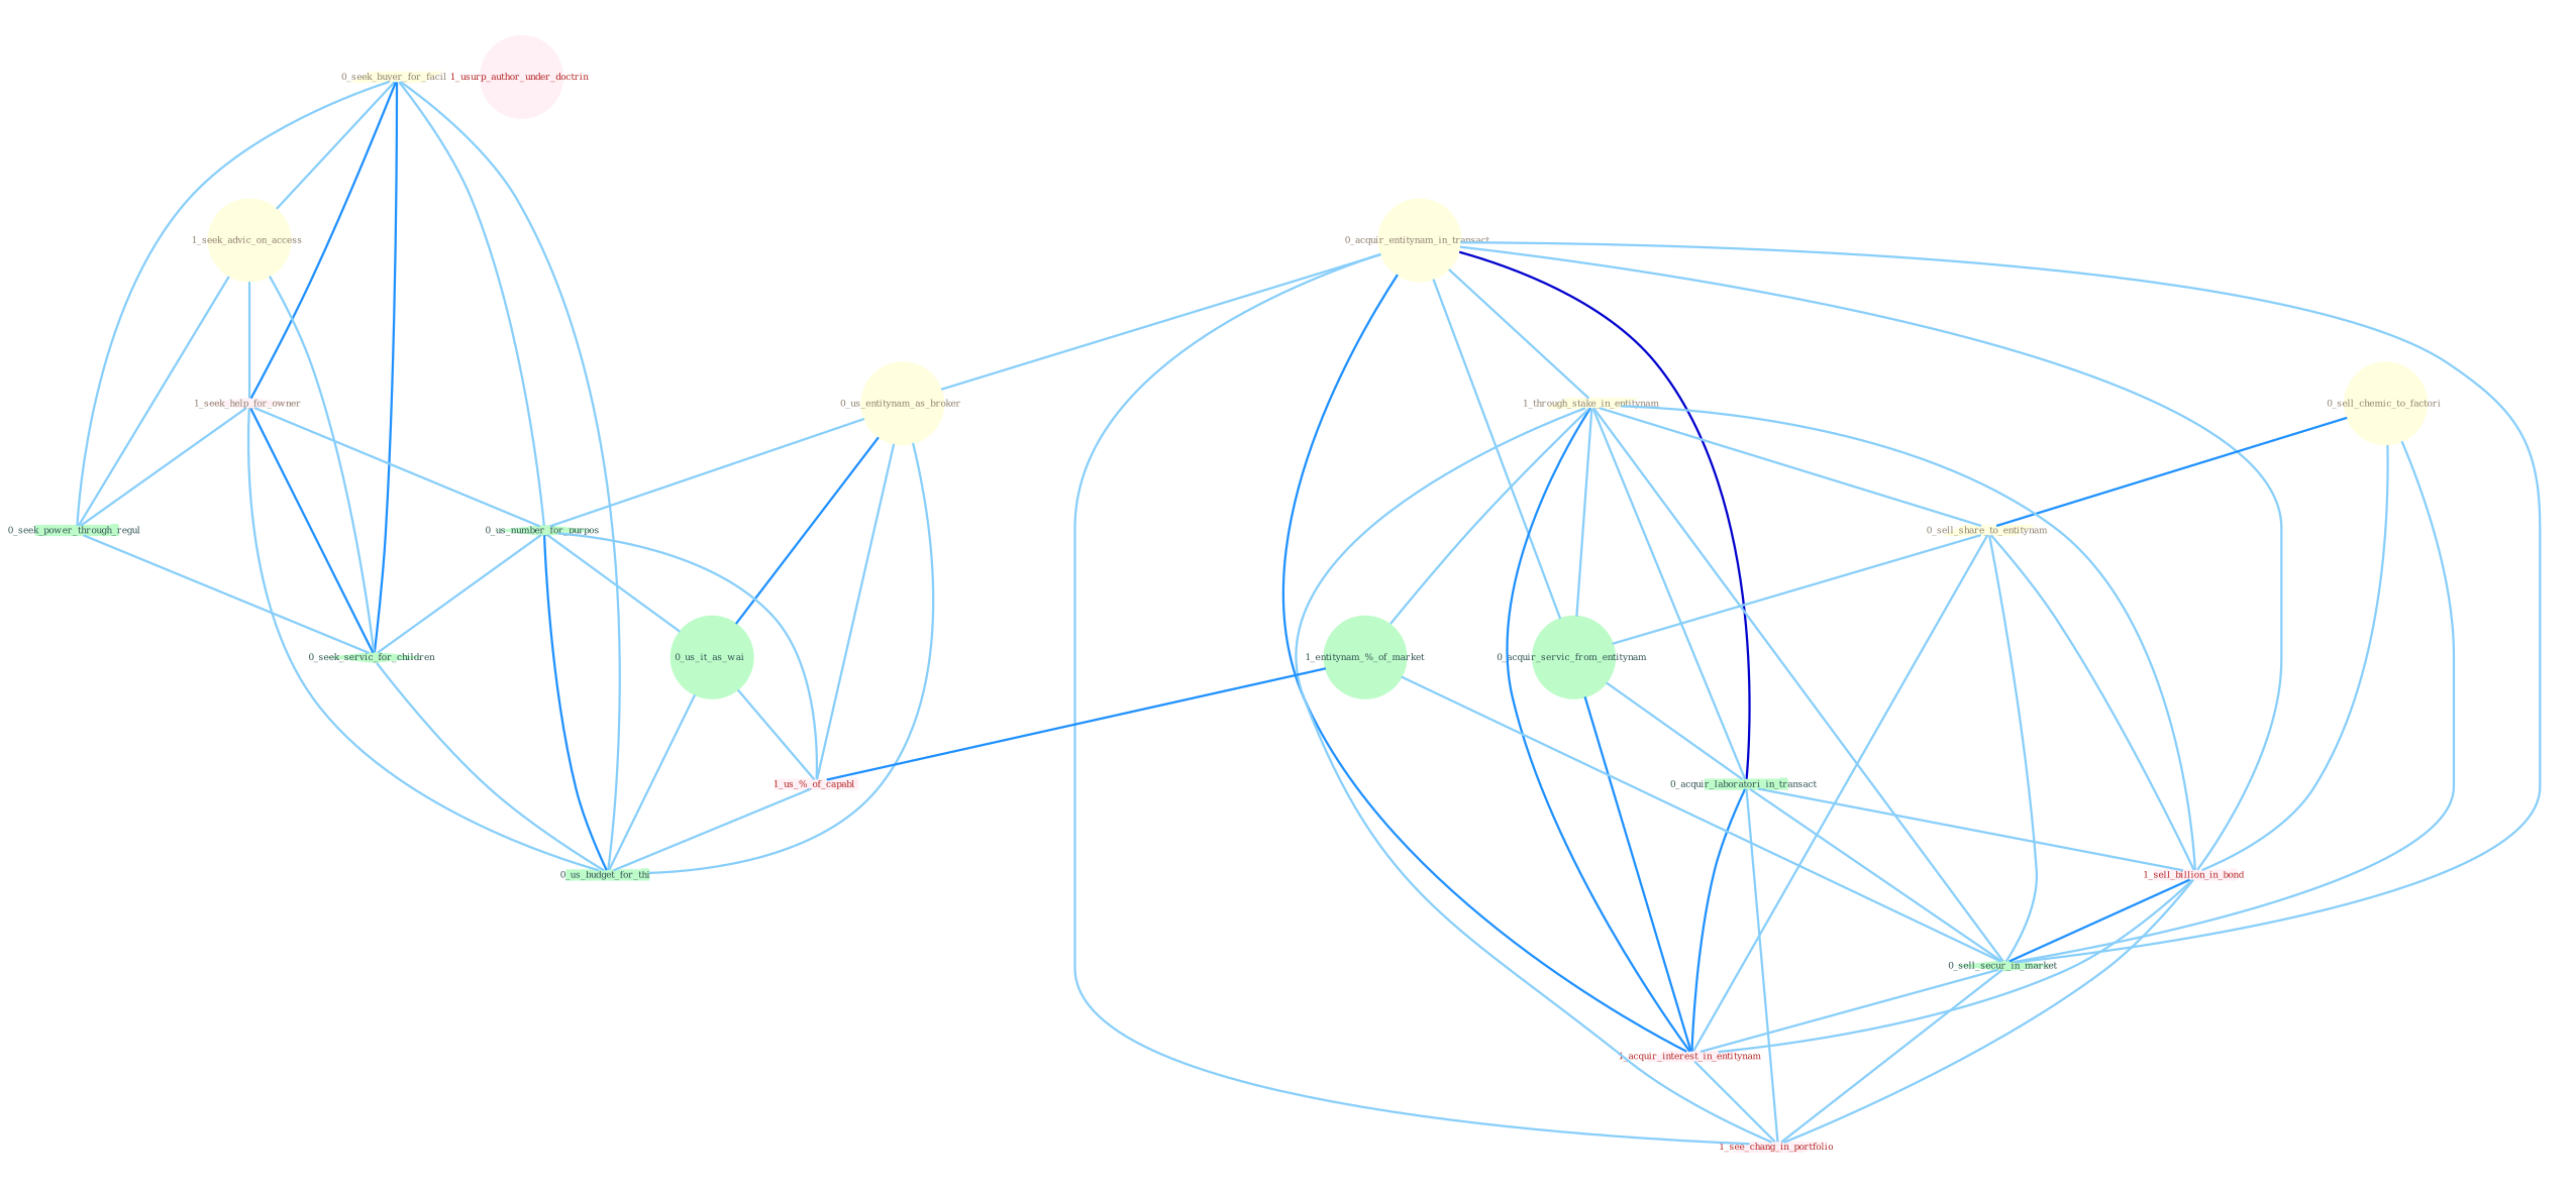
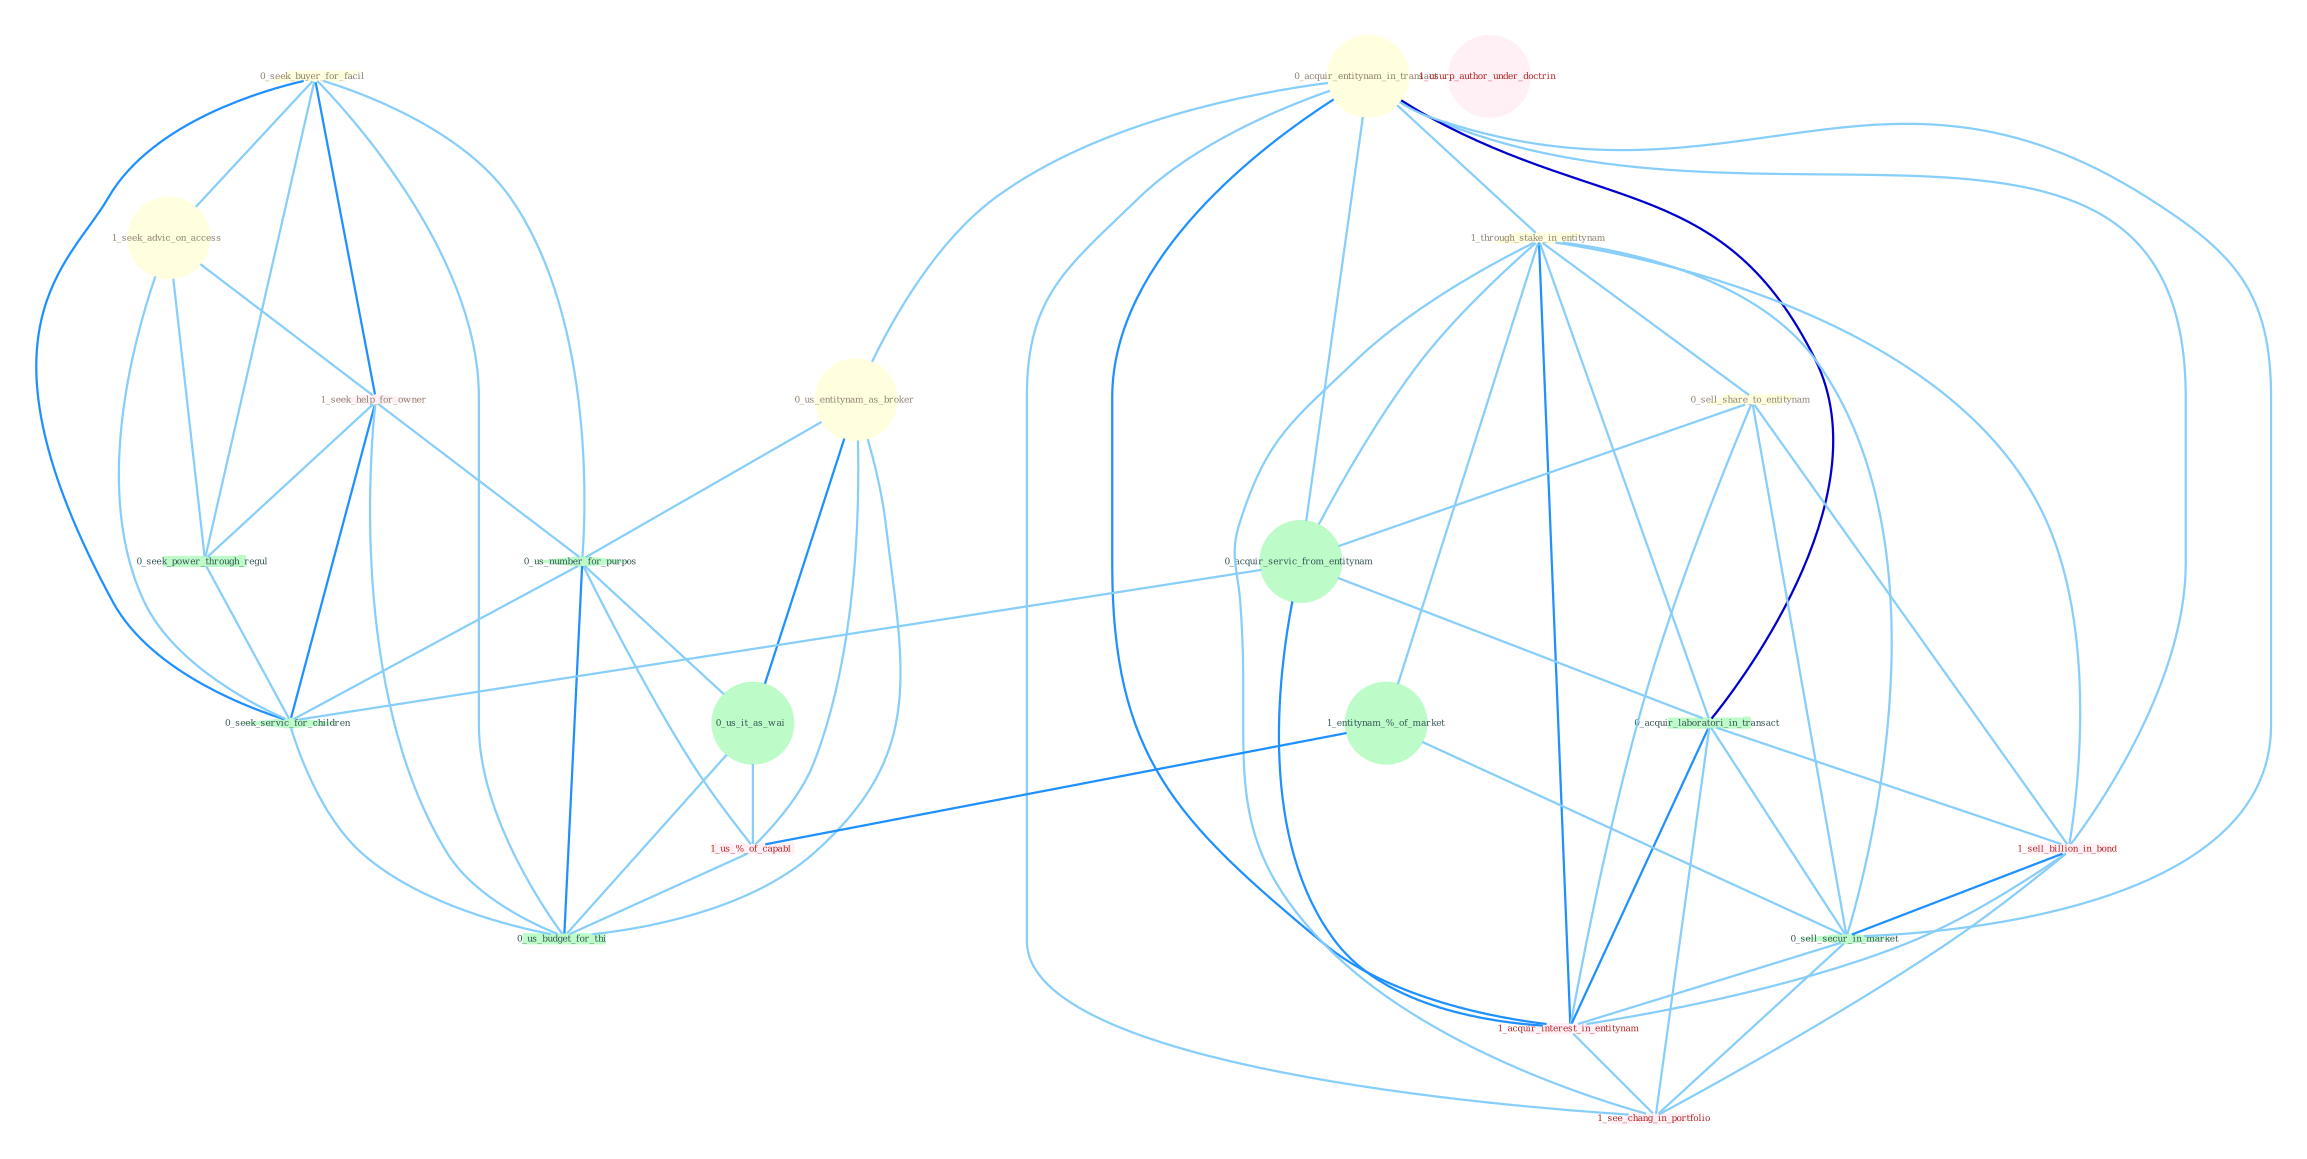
  graph {
    node [color="#BDFCC9" fixedsize=true fontcolor="#2f4f4f" fontsize=4 shape=circle style=filled]
    edge [color="#87cefa" w=1]
    "0_seek_buyer_for_facil " [color="#ffffe0" fontcolor="#8b7d6b" height=.06 shape=parallelogram width=.5]
    "0_acquir_entitynam_in_transact " [color="#ffffe0" fontcolor="#8b7d6b" height=.06 width=.5]
    "1_seek_advic_on_access " [color="#ffffe0" fontcolor="#8b7d6b" height=.06 width=.5]
    "0_us_entitynam_as_broker " [color="#ffffe0" fontcolor="#8b7d6b" height=.06 width=.5]
-   "0_sell_chemic_to_factori " [color="#ffffe0" fontcolor="#8b7d6b" height=.06 width=.5]
    n6 [color="#ffffe0" fontcolor="#8b7d6b" height=.06 label="1_through_stake_in_entitynam" shape=parallelogram width=.5]
    "0_sell_share_to_entitynam " [color="#ffffe0" fontcolor="#8b7d6b" height=.06 shape=parallelogram width=.5]
    "1_seek_help_for_owner " [color="#fff0f5" fontcolor="#8b7d6b" height=.06 shape=diamond width=.5]
    "1_sell_billion_in_bond " [color="#fff0f5" fontcolor="#b22222" height=.06 shape=folder width=.5]
    "1_usurp_author_under_doctrin " [color="#fff0f5" fontcolor="#b22222" height=.06 width=.5]
    "1_us_%_of_capabl " [color="#fff0f5" fontcolor="#b22222" height=.06 shape=folder width=.5]
    "1_acquir_interest_in_entitynam " [color="#fff0f5" fontcolor="#b22222" height=.06 shape=parallelogram width=.5]
    "1_see_chang_in_portfolio " [color="#fff0f5" fontcolor="#b22222" height=.06 shape=parallelogram width=.5]
    "0_seek_power_through_regul " [height=.06 shape=folder width=.5]
    "0_us_number_for_purpos " [height=.06 shape=diamond width=.5]
    "0_seek_servic_for_children " [height=.06 shape=diamond width=.5]
    "0_us_budget_for_thi " [height=.06 shape=folder width=.5]
    "0_acquir_servic_from_entitynam " [height=.06 width=.5]
    "0_acquir_laboratori_in_transact " [height=.06 shape=folder width=.5]
    "0_sell_secur_in_market " [height=.06 shape=diamond width=.5]
    "0_us_it_as_wai " [height=.06 width=.5]
    n22 [height=.06 label="1_entitynam_%_of_market" width=.5]
    subgraph sub_1 {
      "0_seek_buyer_for_facil "
      "0_acquir_entitynam_in_transact "
      "1_seek_advic_on_access "
      "0_us_entitynam_as_broker "
-     "0_sell_chemic_to_factori "
      n6
      "0_sell_share_to_entitynam "
    }
    subgraph sub_2 {
      "1_seek_help_for_owner "
      "1_sell_billion_in_bond "
      "1_usurp_author_under_doctrin "
      "1_us_%_of_capabl "
      "1_acquir_interest_in_entitynam "
      "1_see_chang_in_portfolio "
    }
    "0_seek_buyer_for_facil " -- "1_seek_advic_on_access "
    "0_seek_buyer_for_facil " -- "1_seek_help_for_owner " [color="#1e90ff" w=2]
    "0_seek_buyer_for_facil " -- "0_seek_power_through_regul "
    "0_seek_buyer_for_facil " -- "0_us_number_for_purpos "
    "0_seek_buyer_for_facil " -- "0_seek_servic_for_children " [color="#1e90ff" w=2]
    "0_seek_buyer_for_facil " -- "0_us_budget_for_thi "
    "0_acquir_entitynam_in_transact " -- "0_us_entitynam_as_broker "
    "0_acquir_entitynam_in_transact " -- n6
    "0_acquir_entitynam_in_transact " -- "1_sell_billion_in_bond "
    "0_acquir_entitynam_in_transact " -- "1_acquir_interest_in_entitynam " [color="#1e90ff" w=2]
    "0_acquir_entitynam_in_transact " -- "1_see_chang_in_portfolio "
    "0_acquir_entitynam_in_transact " -- "0_acquir_servic_from_entitynam "
    "0_acquir_entitynam_in_transact " -- "0_acquir_laboratori_in_transact " [color="#0000cd" w=3]
    "0_acquir_entitynam_in_transact " -- "0_sell_secur_in_market "
    "1_seek_advic_on_access " -- "1_seek_help_for_owner "
    "1_seek_advic_on_access " -- "0_seek_power_through_regul "
    "1_seek_advic_on_access " -- "0_seek_servic_for_children "
    "0_us_entitynam_as_broker " -- "1_us_%_of_capabl "
    "0_us_entitynam_as_broker " -- "0_us_number_for_purpos "
    "0_us_entitynam_as_broker " -- "0_us_budget_for_thi "
    "0_us_entitynam_as_broker " -- "0_us_it_as_wai " [color="#1e90ff" w=2]
-   "0_sell_chemic_to_factori " -- "0_sell_share_to_entitynam " [color="#1e90ff" w=2]
-   "0_sell_chemic_to_factori " -- "1_sell_billion_in_bond "
-   "0_sell_chemic_to_factori " -- "0_sell_secur_in_market "
    n6 -- "0_sell_share_to_entitynam "
    n6 -- "1_sell_billion_in_bond "
    n6 -- "1_acquir_interest_in_entitynam " [color="#1e90ff" w=2]
    n6 -- "1_see_chang_in_portfolio "
    n6 -- "0_acquir_servic_from_entitynam "
    n6 -- "0_acquir_laboratori_in_transact "
    n6 -- "0_sell_secur_in_market "
    n6 -- n22
    "0_sell_share_to_entitynam " -- "1_sell_billion_in_bond "
    "0_sell_share_to_entitynam " -- "1_acquir_interest_in_entitynam "
    "0_sell_share_to_entitynam " -- "0_acquir_servic_from_entitynam "
    "0_sell_share_to_entitynam " -- "0_sell_secur_in_market "
    "1_seek_help_for_owner " -- "0_seek_power_through_regul "
    "1_seek_help_for_owner " -- "0_us_number_for_purpos "
    "1_seek_help_for_owner " -- "0_seek_servic_for_children " [color="#1e90ff" w=2]
    "1_seek_help_for_owner " -- "0_us_budget_for_thi "
    "1_sell_billion_in_bond " -- "1_acquir_interest_in_entitynam "
    "1_sell_billion_in_bond " -- "1_see_chang_in_portfolio "
    "1_sell_billion_in_bond " -- "0_sell_secur_in_market " [color="#1e90ff" w=2]
    "1_us_%_of_capabl " -- "0_us_budget_for_thi "
    "1_acquir_interest_in_entitynam " -- "1_see_chang_in_portfolio "
    "0_seek_power_through_regul " -- "0_seek_servic_for_children "
    "0_us_number_for_purpos " -- "1_us_%_of_capabl "
    "0_us_number_for_purpos " -- "0_seek_servic_for_children "
    "0_us_number_for_purpos " -- "0_us_budget_for_thi " [color="#1e90ff" w=2]
    "0_us_number_for_purpos " -- "0_us_it_as_wai "
    "0_seek_servic_for_children " -- "0_us_budget_for_thi "
    "0_acquir_servic_from_entitynam " -- "1_acquir_interest_in_entitynam " [color="#1e90ff" w=2]
+   "0_acquir_servic_from_entitynam " -- "0_seek_servic_for_children "
    "0_acquir_servic_from_entitynam " -- "0_acquir_laboratori_in_transact "
    "0_acquir_laboratori_in_transact " -- "1_sell_billion_in_bond "
    "0_acquir_laboratori_in_transact " -- "1_acquir_interest_in_entitynam " [color="#1e90ff" w=2]
    "0_acquir_laboratori_in_transact " -- "1_see_chang_in_portfolio "
    "0_acquir_laboratori_in_transact " -- "0_sell_secur_in_market "
    "0_sell_secur_in_market " -- "1_acquir_interest_in_entitynam "
    "0_sell_secur_in_market " -- "1_see_chang_in_portfolio "
    "0_us_it_as_wai " -- "1_us_%_of_capabl "
    "0_us_it_as_wai " -- "0_us_budget_for_thi "
    n22 -- "1_us_%_of_capabl " [color="#1e90ff" w=2]
    n22 -- "0_sell_secur_in_market "
  }
